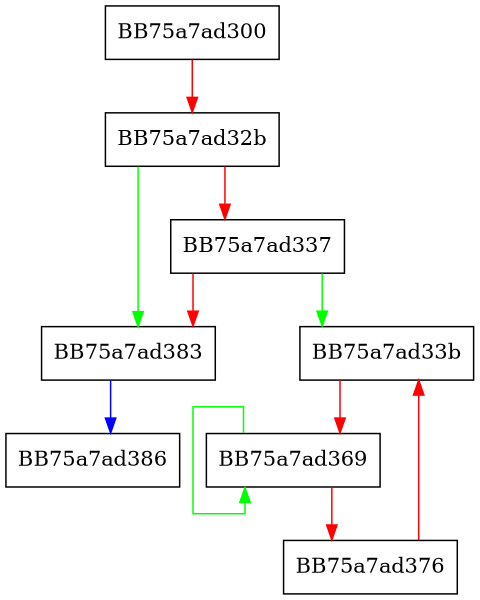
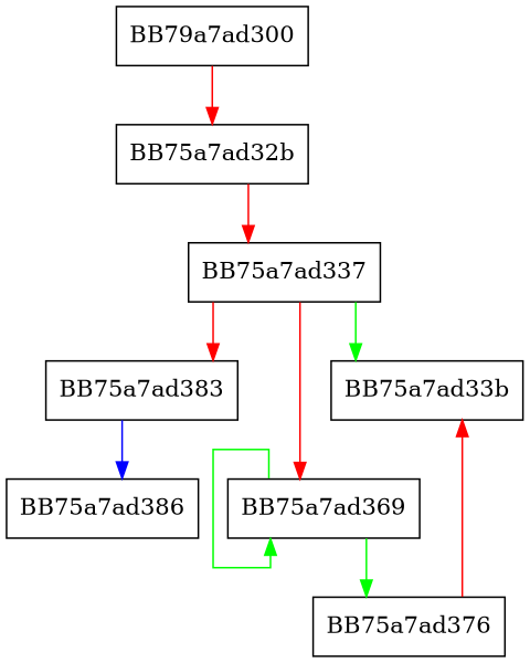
  digraph {
    splines=ortho
    node [shape=box]
    edge [color=red]
-   BB75a7ad300
+   BB75a7ad300 [label=BB79a7ad300]
    BB75a7ad32b
    BB75a7ad383
    BB75a7ad337
    BB75a7ad386
    BB75a7ad33b
    BB75a7ad369
    BB75a7ad376
    BB75a7ad300 -> BB75a7ad32b
-   BB75a7ad32b -> BB75a7ad383 [color=green]
    BB75a7ad32b -> BB75a7ad337
    BB75a7ad383 -> BB75a7ad386 [color=blue]
    BB75a7ad337 -> BB75a7ad383
    BB75a7ad337 -> BB75a7ad33b [color=green]
-   BB75a7ad33b -> BB75a7ad369
+   BB75a7ad337 -> BB75a7ad369
    BB75a7ad369 -> BB75a7ad369 [color=green]
-   BB75a7ad369 -> BB75a7ad376
+   BB75a7ad369 -> BB75a7ad376 [color=green]
    BB75a7ad376 -> BB75a7ad33b
  }
